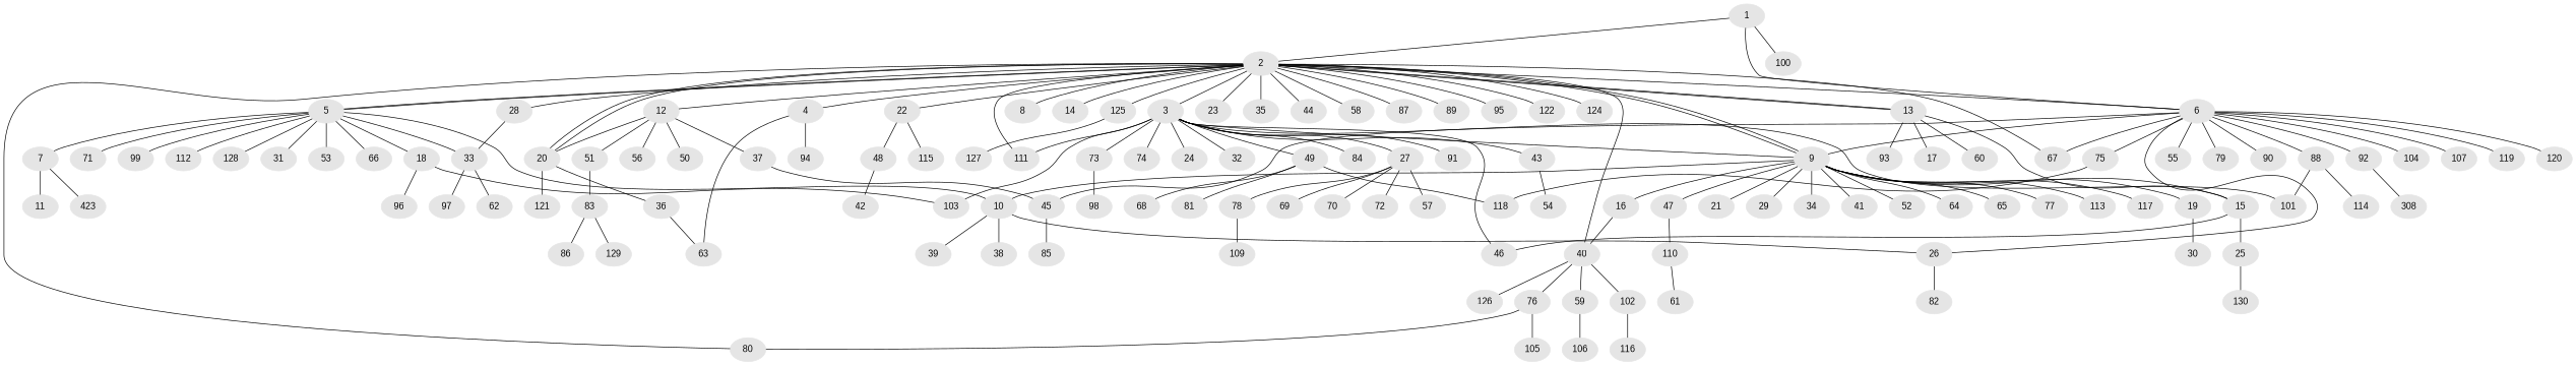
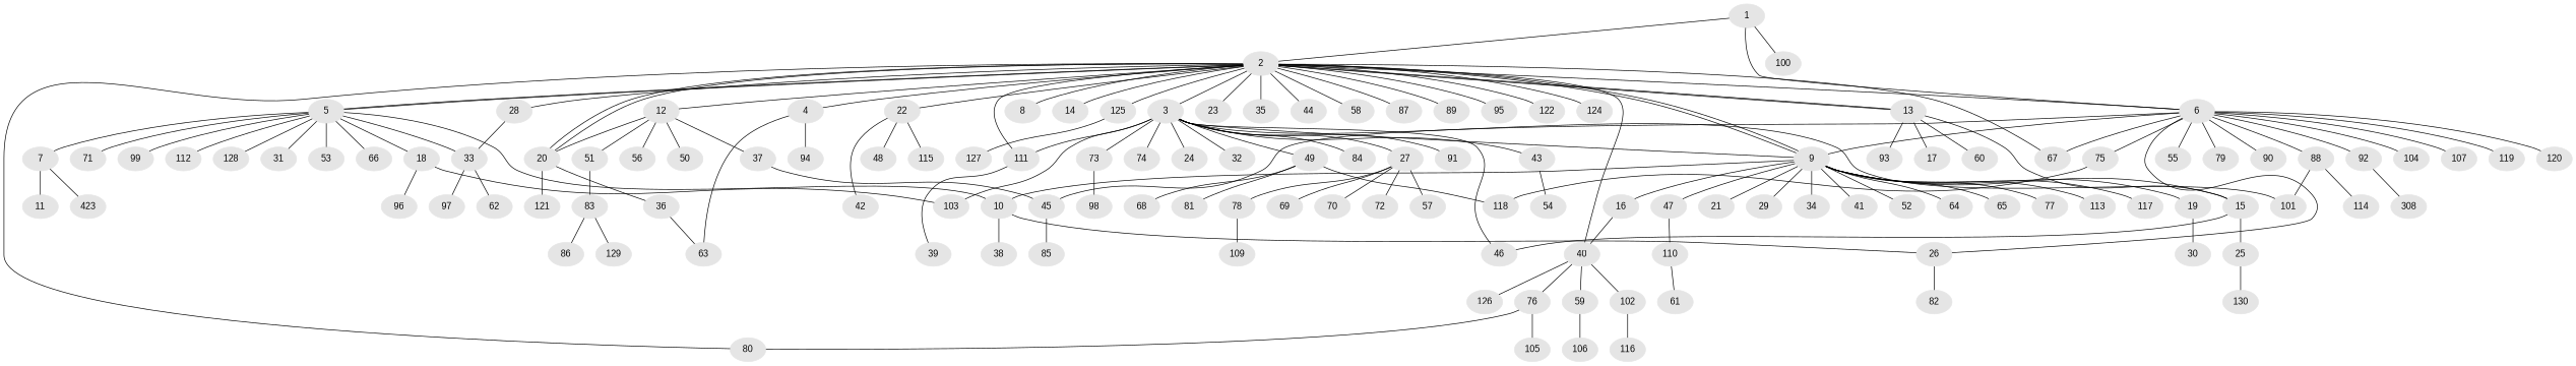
  graph {
    fontname="Liberation Sans"
    node [color=gray90 fontname="Liberation Sans" style=filled]
    edge [fontname="Liberation Sans"]
    1
    2
    6
    100
    3
    4
    5
    8
    9
    12
    13
    14
    20
    22
    23
    28
    35
    40
    44
    58
    67
    80
    87
    89
    95
    111
    122
    124
    125
    26
    45
    55
    75
    79
    88
    90
    92
    104
    107
    119
    120
    24
    27
    32
    43
    46
    49
    73
    74
    84
    91
    101
    103
    63
    94
    7
    10
    18
    31
    33
    53
    66
    71
    99
    112
    128
    15
    16
    19
    21
    29
    34
    41
    47
    52
    64
    65
    77
    113
    117
    37
    50
    51
    56
    17
    60
    93
    36
    121
    42
    48
    115
    59
    76
    102
    126
    127
    57
    69
    70
    72
    78
    54
    68
    81
    118
    98
    11
    n109 [label=423]
    38
    39
    96
    62
    97
    82
    85
    114
    n118 [label=308]
    25
    30
    110
    83
    130
    109
    106
    105
    116
    61
    86
    129
    1 -- 2
    1 -- 6
    1 -- 100
    2 -- 6
    2 -- 3
    2 -- 4
    2 -- 5
    2 -- 5
    2 -- 8
    2 -- 9
    2 -- 9
    2 -- 12
    2 -- 13
    2 -- 13
    2 -- 14
    2 -- 20
    2 -- 20
    2 -- 22
    2 -- 23
    2 -- 28
    2 -- 35
    2 -- 40
    2 -- 44
    2 -- 58
    2 -- 67
    2 -- 80
    2 -- 87
    2 -- 89
    2 -- 95
    2 -- 111
    2 -- 122
    2 -- 124
    2 -- 125
    6 -- 9
    6 -- 67
    6 -- 26
    6 -- 45
    6 -- 55
    6 -- 75
    6 -- 79
    6 -- 88
    6 -- 90
    6 -- 92
    6 -- 104
    6 -- 107
    6 -- 119
    6 -- 120
    3 -- 9
    3 -- 111
    3 -- 24
    3 -- 27
    3 -- 32
    3 -- 43
    3 -- 46
    3 -- 49
    3 -- 73
    3 -- 74
    3 -- 84
    3 -- 91
    3 -- 101
    3 -- 103
    4 -- 63
    4 -- 94
    5 -- 7
    5 -- 10
    5 -- 18
    5 -- 31
    5 -- 33
    5 -- 53
    5 -- 66
    5 -- 71
    5 -- 99
    5 -- 112
    5 -- 128
    9 -- 10
    9 -- 15
    9 -- 16
    9 -- 19
    9 -- 21
    9 -- 29
    9 -- 34
    9 -- 41
    9 -- 47
    9 -- 52
    9 -- 64
    9 -- 65
    9 -- 77
    9 -- 113
    9 -- 117
    12 -- 20
    12 -- 37
    12 -- 50
    12 -- 51
    12 -- 56
    13 -- 15
    13 -- 17
    13 -- 60
    13 -- 93
    20 -- 36
    20 -- 121
-   48 -- 42
+   22 -- 42
    22 -- 48
    22 -- 115
    28 -- 33
    40 -- 59
    40 -- 76
    40 -- 102
    40 -- 126
    125 -- 127
    26 -- 82
    45 -- 85
    75 -- 118
    88 -- 101
    88 -- 114
    92 -- n118
    27 -- 57
    27 -- 69
    27 -- 70
    27 -- 72
    27 -- 78
    43 -- 54
    49 -- 68
    49 -- 81
    49 -- 118
    73 -- 98
    7 -- 11
    7 -- n109
    10 -- 26
    10 -- 38
-   10 -- 39
+   111 -- 39
    18 -- 103
    18 -- 96
    33 -- 62
    33 -- 97
    15 -- 46
    15 -- 25
    16 -- 40
    19 -- 30
    47 -- 110
    37 -- 45
    51 -- 83
    36 -- 63
    59 -- 106
    76 -- 80
    76 -- 105
    102 -- 116
    78 -- 109
    25 -- 130
    110 -- 61
    83 -- 86
    83 -- 129
  }
